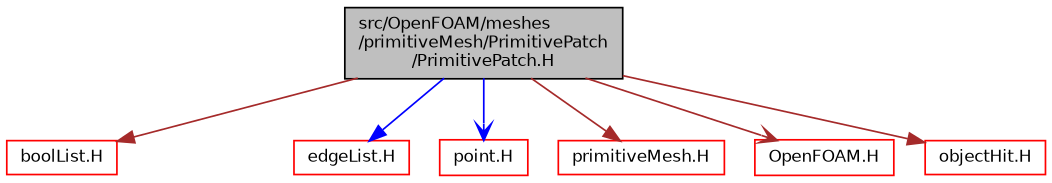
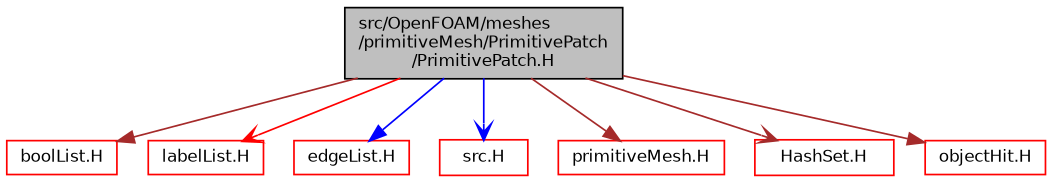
  digraph {
    node [color=red fontname=Helvetica fontsize=10 shape=record]
    edge [arrowhead=normal color=brown fontname=Helvetica fontsize=10 labelfontname=Helvetica labelfontsize=10 style=solid]
    n1 [color=black fillcolor=grey75 fontcolor=black height=0.2 label="src/OpenFOAM/meshes\l/primitiveMesh/PrimitivePatch\l/PrimitivePatch.H" style=filled width=0.4]
    n2 [height=0.2 label="boolList.H" width=0.4]
+   n3 [height=0.2 label="labelList.H" width=0.4]
    n4 [height=0.2 label="edgeList.H" width=0.4]
-   n5 [height=0.2 label="point.H" width=0.4]
+   n5 [height=0.2 label="src.H" width=0.4]
    n6 [height=0.2 label="primitiveMesh.H" width=0.4]
-   n7 [height=0.2 label="OpenFOAM.H" width=0.4]
+   n7 [height=0.2 label="HashSet.H" width=0.4]
    n8 [height=0.2 label="objectHit.H" width=0.4]
    n1 -> n2
+   n1 -> n3 [arrowhead=vee color=red]
    n1 -> n4 [color=blue]
    n1 -> n5 [arrowhead=vee color=blue]
    n1 -> n6
    n1 -> n7 [arrowhead=vee]
    n1 -> n8
  }
